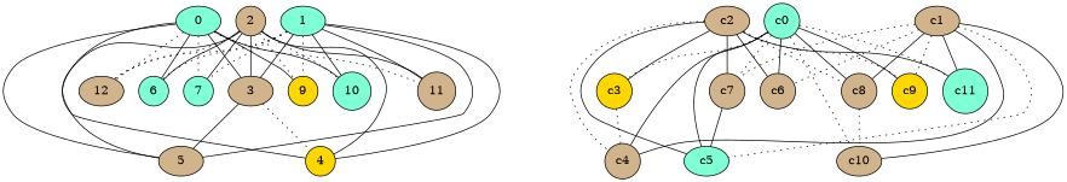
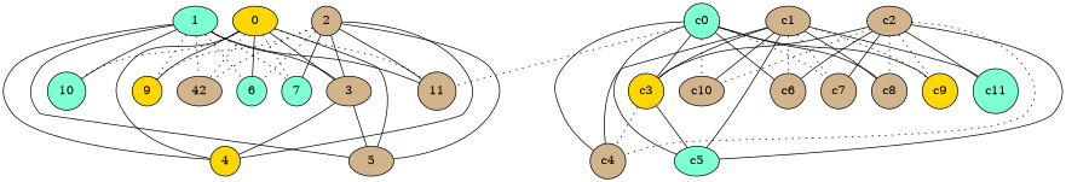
  graph {
    node [fillcolor=tan shape=circle style=filled]
-   n1 [fillcolor=aquamarine label=0 shape=ellipse]
+   n1 [fillcolor=gold label=0 shape=ellipse]
    n2 [label=3 shape=ellipse]
    n3 [fillcolor=gold label=4]
    n4 [label=5 shape=ellipse]
    n5 [fillcolor=aquamarine label=6]
    n6 [fillcolor=aquamarine label=7]
    n7 [fillcolor=gold label=9]
    n8 [fillcolor=aquamarine label=10]
    n9 [label=11]
-   n10 [label=12 shape=ellipse]
+   n10 [label=42 shape=ellipse]
    n11 [fillcolor=aquamarine label=1 shape=ellipse]
    n12 [label=2]
    c0 [fillcolor=aquamarine]
    c3 [fillcolor=gold]
    c4
    c5 [fillcolor=aquamarine shape=ellipse]
    c6
    c7
    c8
    c9 [fillcolor=gold]
    c10 [shape=ellipse]
    c11 [fillcolor=aquamarine]
    c1 [shape=ellipse]
    c2 [shape=ellipse]
    n1 -- n2
    n1 -- n3
    n1 -- n4
    n1 -- n5
    n1 -- n6 [style=dotted]
    n1 -- n7
-   n1 -- n8 [style=solid]
+   n1 -- n8 [style=dotted]
    n1 -- n9 [style=dotted]
    n1 -- n10 [style=dotted]
-   n2 -- n3 [style=dotted]
+   n2 -- n3 [style=solid]
    n2 -- n4
    n11 -- n2
    n11 -- n3
    n11 -- n4
    n11 -- n5 [style=dotted]
    n11 -- n6 [style=dotted]
    n11 -- n7 [style=dotted]
    n11 -- n8
    n11 -- n9
    n11 -- n10 [style=dotted]
    n12 -- n2
    n12 -- n3
    n12 -- n4
-   n12 -- n5
+   n12 -- n5 [style=dotted]
    n12 -- n6
    n12 -- n7 [style=dotted]
-   n12 -- n8 [style=dotted]
    n12 -- n9
    n12 -- n10 [style=dotted]
-   c0 -- c3 [style=dotted]
+   c0 -- c3
    c0 -- c4
    c0 -- c5
    c0 -- c6
    c0 -- c7 [style=dotted]
    c0 -- c8
    c0 -- c9
    c0 -- c10 [style=dotted]
-   c0 -- c11 [style=dotted]
+   c0 -- n9 [style=dotted]
    c3 -- c4 [style=dotted]
-   c7 -- c5
+   c3 -- c5
+   c1 -- c3
    c1 -- c4
-   c1 -- c5 [style=dotted]
+   c1 -- c5
    c1 -- c6 [style=dotted]
    c1 -- c7 [style=dotted]
    c1 -- c8
    c1 -- c9 [style=dotted]
    c1 -- c10
    c1 -- c11
    c2 -- c3
    c2 -- c4 [style=dotted]
    c2 -- c5
    c2 -- c6
    c2 -- c7
    c2 -- c8 [style=dotted]
    c2 -- c9 [style=dotted]
-   c8 -- c10 [style=dotted]
+   c2 -- c10 [style=dotted]
    c2 -- c11
  }
